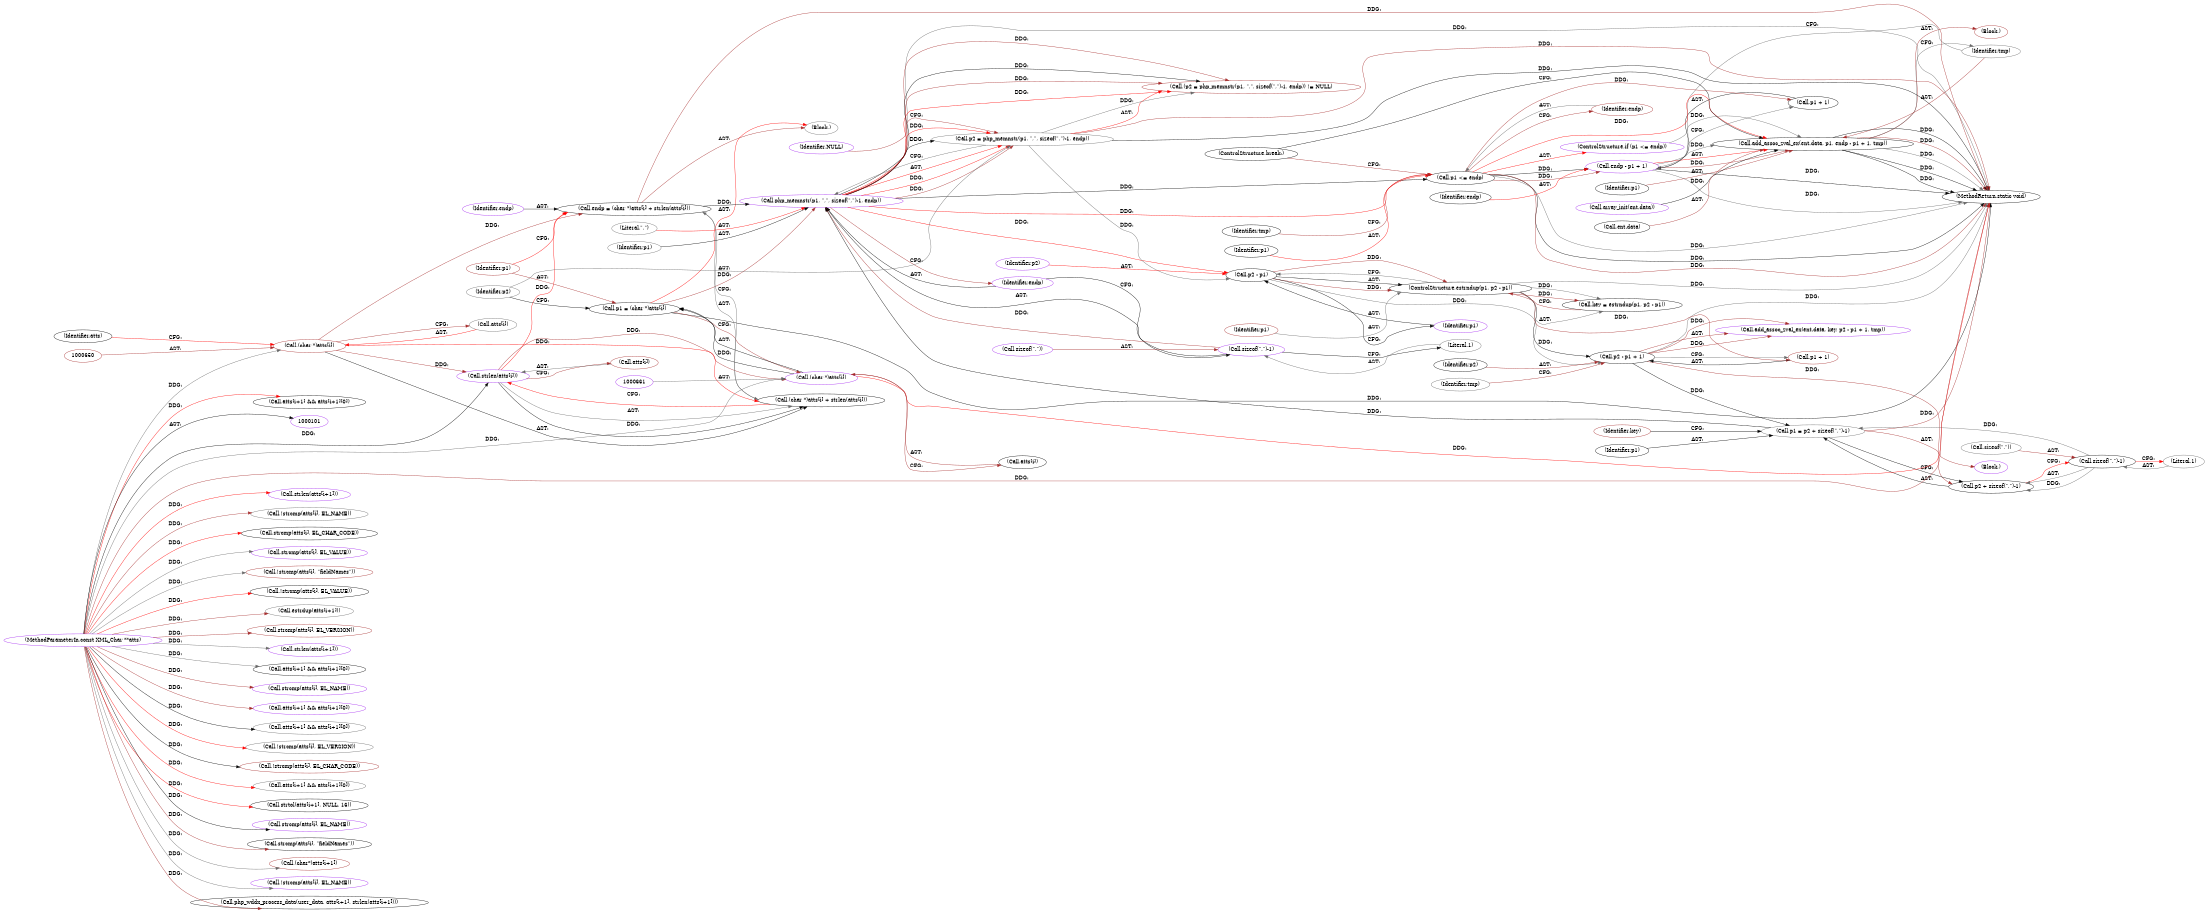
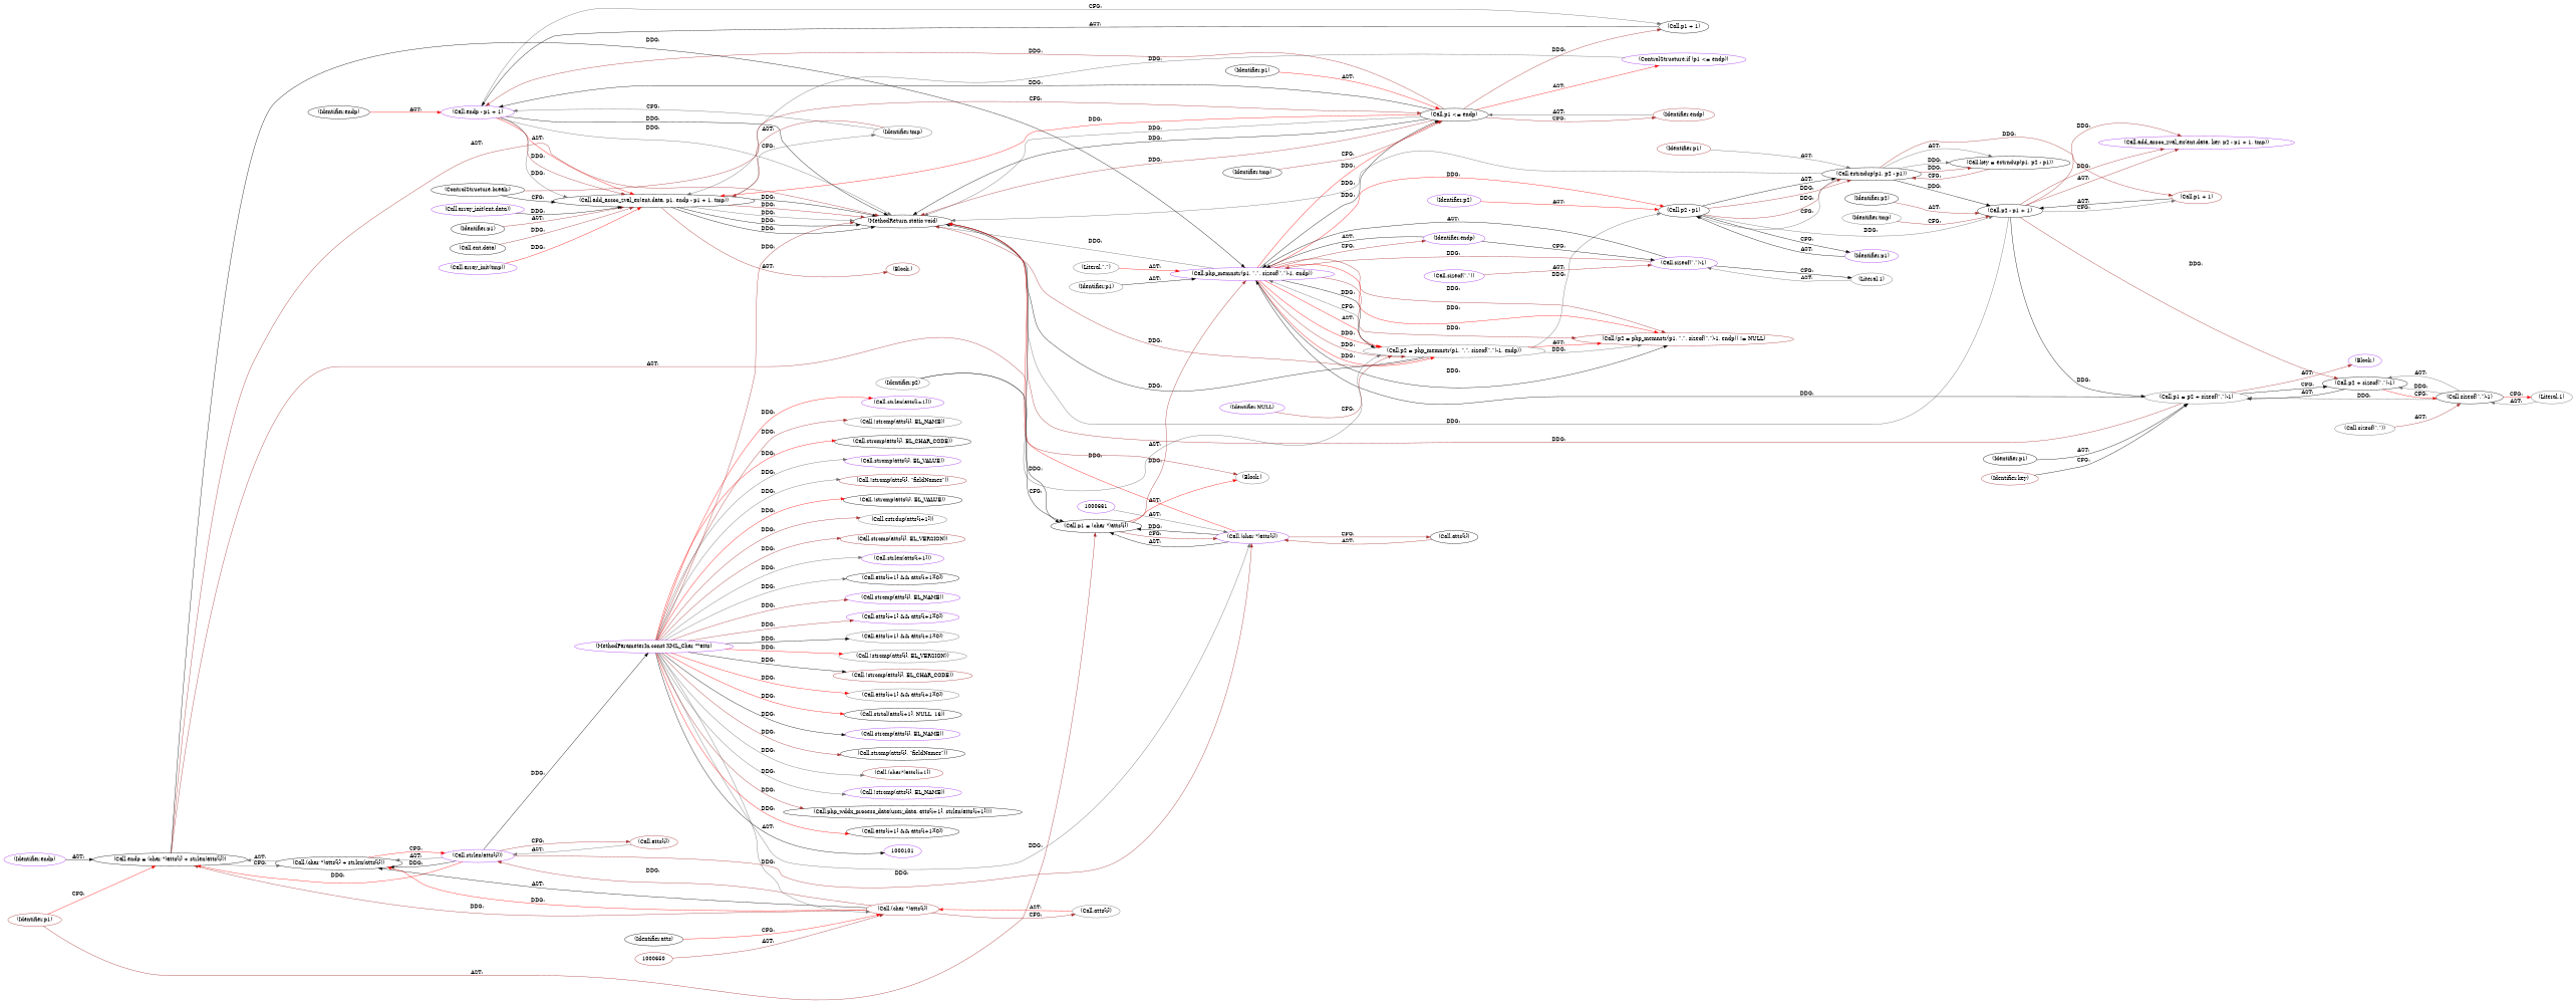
  digraph {
    rankdir=LR
    node [color=black]
    edge [color=brown]
    n1 [color=purple label="(Call,endp - p1 + 1)"]
    n2 [label="(Call,add_assoc_zval_ex(ent.data, p1, endp - p1 + 1, tmp))"]
    n3 [label="(Call,p1 + 1)"]
    n4 [label="(MethodReturn,static void)"]
    n5 [color=brown label="(Block,)"]
    n6 [color=gray40 label="(Identifier,tmp)"]
    n7 [label="(Call,p1 <= endp)"]
    n8 [color=purple label="(ControlStructure,if (p1 <= endp))"]
    n9 [color=brown label="(Identifier,endp)"]
    n10 [color=purple label="(Call,php_memnstr(p1, \",\", sizeof(\",\")-1, endp))"]
    n11 [label="(Call,p2 - p1)"]
    n12 [color=gray40 label="(Call,p2 = php_memnstr(p1, \",\", sizeof(\",\")-1, endp))"]
    n13 [color=purple label="(Identifier,endp)"]
    n14 [color=brown label="(Call,(p2 = php_memnstr(p1, \",\", sizeof(\",\")-1, endp)) != NULL)"]
    n15 [label="(Call,p2 - p1 + 1)"]
-   n16 [label="(ControlStructure,estrndup(p1, p2 - p1))"]
+   n16 [label="(Call,estrndup(p1, p2 - p1))"]
    n17 [color=purple label="(Identifier,p1)"]
    n18 [color=purple label="(Call,sizeof(\",\")-1)"]
    n19 [color=gray40 label="(Call,p1 = p2 + sizeof(\",\")-1)"]
    n20 [color=purple label="(Block,)"]
    n21 [label="(Call,p2 + sizeof(\",\")-1)"]
    n22 [label="(Call,sizeof(\",\")-1)"]
    n23 [color=purple label="(Call,add_assoc_zval_ex(ent.data, key, p2 - p1 + 1, tmp))"]
    n24 [color=brown label="(Call,p1 + 1)"]
    n25 [label="(Call,key = estrndup(p1, p2 - p1))"]
    n26 [color=gray40 label="(Literal,1)"]
    n27 [label="(Call,p1 = (char *)atts[i])"]
    n28 [color=purple label="(Call,(char *)atts[i])"]
    n29 [color=gray40 label="(Block,)"]
    n30 [label="(Call,atts[i])"]
    n31 [color=purple label="(Call,strlen(atts[i]))"]
    n32 [label="(Call,endp = (char *)atts[i] + strlen(atts[i]))"]
    n33 [color=brown label="(Call,atts[i])"]
    n34 [label="(Call,(char *)atts[i] + strlen(atts[i]))"]
    n35 [color=brown label="(Call,(char *)atts[i])"]
    n36 [color=gray40 label="(Call,atts[i])"]
    n37 [color=purple label="(MethodParameterIn,const XML_Char **atts)"]
    n38 [color=purple label="(Call,strlen(atts[i+1]))"]
    n39 [color=gray40 label="(Call,!strcmp(atts[i], EL_NAME))"]
    n40 [label="(Call,strcmp(atts[i], EL_CHAR_CODE))"]
    n41 [color=purple label="(Call,strcmp(atts[i], EL_VALUE))"]
    n42 [color=brown label="(Call,!strcmp(atts[i], \"fieldNames\"))"]
    n43 [label="(Call,!strcmp(atts[i], EL_VALUE))"]
    n44 [color=gray40 label="(Call,estrdup(atts[i+1]))"]
    n45 [color=brown label="(Call,strcmp(atts[i], EL_VERSION))"]
    n46 [color=purple label="(Call,strlen(atts[i+1]))"]
    n47 [label="(Call,atts[i+1] && atts[i+1][0])"]
    n48 [color=purple label="(Call,strcmp(atts[i], EL_NAME))"]
    n49 [color=purple label="(Call,atts[i+1] && atts[i+1][0])"]
    n50 [color=gray40 label="(Call,atts[i+1] && atts[i+1][0])"]
    n51 [color=gray40 label="(Call,!strcmp(atts[i], EL_VERSION))"]
    n52 [color=brown label="(Call,!strcmp(atts[i], EL_CHAR_CODE))"]
    n53 [color=gray40 label="(Call,atts[i+1] && atts[i+1][0])"]
    n54 [label="(Call,strtol(atts[i+1], NULL, 16))"]
    n55 [color=purple label="(Call,strcmp(atts[i], EL_NAME))"]
    n56 [label="(Call,strcmp(atts[i], \"fieldNames\"))"]
    n57 [color=brown label="(Call,(char*)atts[i+1])"]
    n58 [color=purple label="(Call,!strcmp(atts[i], EL_NAME))"]
    n59 [label="(Call,php_wddx_process_data(user_data, atts[i+1], strlen(atts[i+1])))"]
    n60 [label="(Call,atts[i+1] && atts[i+1][0])"]
    1000101 [color=purple]
    n62 [color=gray40 label="(Literal,1)"]
    n63 [color=gray40 label="(Literal,\",\")"]
    n64 [label="(Identifier,tmp)"]
    n65 [color=gray40 label="(Identifier,p1)"]
    n66 [label="(Identifier,p1)"]
    n67 [label="(Identifier,p2)"]
    n68 [label="(Identifier,atts)"]
    n69 [label="(Identifier,p1)"]
    n70 [label="(Identifier,endp)"]
    n71 [color=purple label="(Identifier,p2)"]
    n72 [label="(ControlStructure,break;)"]
+   n73 [color=purple label="(Call,array_init(tmp))"]
    n74 [color=purple label="(Identifier,endp)"]
    n75 [color=brown label="(Identifier,p1)"]
    n76 [color=gray40 label="(Identifier,tmp)"]
    n77 [color=purple label="(Identifier,NULL)"]
    n78 [color=purple label="(Call,array_init(ent.data))"]
    n79 [color=gray40 label="(Identifier,p2)"]
    n80 [label="(Identifier,p1)"]
    n81 [color=brown label="(Identifier,key)"]
    n82 [color=brown label="(Identifier,p1)"]
    n83 [color=gray40 label="(Call,sizeof(\",\"))"]
    n84 [label="(Call,ent.data)"]
    n85 [color=purple label="(Call,sizeof(\",\"))"]
    1000661 [color=purple]
    1000650 [color=brown]
    n1 -> n2 [color=red label="AST: "]
    n1 -> n2 [label="DDG: "]
    n1 -> n2 [color=gray40 label="DDG: "]
    n1 -> n3 [color=gray40 label="CFG: "]
    n1 -> n4 [color=black label="DDG: "]
    n1 -> n4 [color=gray40 label="DDG: "]
    n2 -> n4 [label="DDG: "]
    n2 -> n4 [color=gray40 label="DDG: "]
    n2 -> n4 [color=black label="DDG: "]
    n2 -> n4 [color=black label="DDG: "]
    n2 -> n4 [color=black label="DDG: "]
    n2 -> n5 [label="AST: "]
    n2 -> n6 [color=gray40 label="CFG: "]
    n3 -> n1 [color=black label="AST: "]
    n6 -> n1 [color=gray40 label="CFG: "]
    n6 -> n2 [label="AST: "]
    n7 -> n1 [label="DDG: "]
    n7 -> n1 [color=black label="DDG: "]
    n7 -> n2 [color=red label="DDG: "]
    n7 -> n3 [label="DDG: "]
    n7 -> n4 [color=gray40 label="DDG: "]
    n7 -> n4 [color=black label="DDG: "]
    n7 -> n4 [label="DDG: "]
    n7 -> n8 [color=red label="AST: "]
    n7 -> n9 [label="CFG: "]
    n8 -> n2 [color=gray40 label="DDG: "]
    n9 -> n7 [color=gray40 label="AST: "]
    n10 -> n4 [color=gray40 label="DDG: "]
    n10 -> n7 [color=red label="DDG: "]
    n10 -> n7 [color=black label="DDG: "]
    n10 -> n11 [color=red label="DDG: "]
    n10 -> n12 [color=red label="AST: "]
    n10 -> n12 [color=red label="DDG: "]
    n10 -> n12 [label="DDG: "]
    n10 -> n12 [color=red label="DDG: "]
    n10 -> n12 [color=black label="DDG: "]
    n10 -> n13 [label="CFG: "]
    n10 -> n14 [label="DDG: "]
    n10 -> n14 [color=red label="DDG: "]
    n10 -> n14 [label="DDG: "]
    n10 -> n14 [color=black label="DDG: "]
    n11 -> n15 [color=gray40 label="DDG: "]
    n11 -> n16 [color=black label="AST: "]
    n11 -> n16 [label="DDG: "]
    n11 -> n16 [label="DDG: "]
    n11 -> n17 [color=black label="CFG: "]
    n12 -> n4 [label="DDG: "]
    n12 -> n4 [color=black label="DDG: "]
    n12 -> n10 [color=gray40 label="CFG: "]
    n12 -> n11 [color=gray40 label="DDG: "]
    n12 -> n14 [color=red label="AST: "]
    n12 -> n14 [color=gray40 label="DDG: "]
    n13 -> n10 [color=black label="AST: "]
    n13 -> n18 [color=black label="CFG: "]
    n15 -> n4 [color=gray40 label="DDG: "]
    n15 -> n19 [color=black label="DDG: "]
    n15 -> n21 [label="DDG: "]
    n15 -> n23 [label="AST: "]
    n15 -> n23 [label="DDG: "]
    n15 -> n23 [label="DDG: "]
    n15 -> n24 [color=gray40 label="CFG: "]
    n16 -> n4 [color=gray40 label="DDG: "]
    n16 -> n11 [color=gray40 label="CFG: "]
    n16 -> n15 [color=black label="DDG: "]
    n16 -> n24 [label="DDG: "]
    n16 -> n25 [color=gray40 label="AST: "]
    n16 -> n25 [color=gray40 label="DDG: "]
    n16 -> n25 [label="DDG: "]
    n17 -> n11 [color=black label="AST: "]
    n18 -> n10 [color=black label="AST: "]
    n18 -> n10 [label="DDG: "]
    n18 -> n62 [color=black label="CFG: "]
    n19 -> n4 [label="DDG: "]
    n19 -> n10 [color=black label="DDG: "]
    n19 -> n20 [label="AST: "]
    n19 -> n21 [color=black label="CFG: "]
    n21 -> n19 [color=black label="AST: "]
    n21 -> n22 [color=red label="CFG: "]
    n22 -> n19 [color=gray40 label="DDG: "]
    n22 -> n21 [color=gray40 label="AST: "]
    n22 -> n21 [color=gray40 label="DDG: "]
    n22 -> n26 [color=red label="CFG: "]
    n24 -> n15 [color=black label="AST: "]
    n25 -> n16 [label="CFG: "]
    n26 -> n22 [color=gray40 label="AST: "]
-   n27 -> n4 [color=black label="DDG: "]
+   n4 -> n27 [color=black label="DDG: "]
    n27 -> n10 [label="DDG: "]
    n27 -> n28 [label="CFG: "]
    n27 -> n29 [color=red label="AST: "]
    n28 -> n4 [color=red label="DDG: "]
    n28 -> n27 [color=black label="AST: "]
    n28 -> n27 [color=black label="DDG: "]
    n28 -> n30 [label="CFG: "]
    n30 -> n28 [label="AST: "]
    n31 -> n28 [label="DDG: "]
    n31 -> n32 [color=red label="DDG: "]
    n31 -> n33 [label="CFG: "]
    n31 -> n34 [color=gray40 label="AST: "]
    n31 -> n34 [color=black label="DDG: "]
-   n32 -> n4 [label="DDG: "]
+   n32 -> n4 [label="AST: "]
    n32 -> n10 [color=black label="DDG: "]
    n32 -> n29 [label="AST: "]
    n32 -> n34 [color=gray40 label="CFG: "]
    n33 -> n31 [color=gray40 label="AST: "]
    n34 -> n31 [color=red label="CFG: "]
    n34 -> n32 [color=gray40 label="AST: "]
    n35 -> n31 [label="DDG: "]
    n35 -> n32 [label="DDG: "]
    n35 -> n34 [color=black label="AST: "]
    n35 -> n34 [color=red label="DDG: "]
    n35 -> n36 [label="CFG: "]
    n36 -> n35 [color=red label="AST: "]
    n37 -> n4 [label="DDG: "]
    n37 -> n28 [color=gray40 label="DDG: "]
-   n37 -> n31 [color=black label="DDG: "]
+   n31 -> n37 [color=black label="DDG: "]
    n37 -> n35 [color=gray40 label="DDG: "]
    n37 -> n38 [color=red label="DDG: "]
    n37 -> n39 [label="DDG: "]
    n37 -> n40 [color=red label="DDG: "]
    n37 -> n41 [color=gray40 label="DDG: "]
    n37 -> n42 [color=gray40 label="DDG: "]
    n37 -> n43 [color=red label="DDG: "]
    n37 -> n44 [label="DDG: "]
    n37 -> n45 [label="DDG: "]
    n37 -> n46 [color=gray40 label="DDG: "]
    n37 -> n47 [color=gray40 label="DDG: "]
    n37 -> n48 [label="DDG: "]
    n37 -> n49 [label="DDG: "]
    n37 -> n50 [color=black label="DDG: "]
    n37 -> n51 [color=red label="DDG: "]
    n37 -> n52 [color=black label="DDG: "]
    n37 -> n53 [color=red label="DDG: "]
    n37 -> n54 [color=red label="DDG: "]
    n37 -> n55 [color=black label="DDG: "]
    n37 -> n56 [label="DDG: "]
    n37 -> n57 [color=gray40 label="DDG: "]
    n37 -> n58 [color=gray40 label="DDG: "]
    n37 -> n59 [label="DDG: "]
    n37 -> n60 [color=red label="DDG: "]
    n37 -> 1000101 [color=black label="AST: "]
    n62 -> n18 [color=gray40 label="AST: "]
    n63 -> n10 [color=red label="AST: "]
    n64 -> n7 [label="CFG: "]
    n65 -> n10 [color=black label="AST: "]
    n66 -> n2 [label="AST: "]
    n67 -> n15 [label="AST: "]
    n68 -> n35 [color=red label="CFG: "]
    n69 -> n7 [color=red label="AST: "]
    n70 -> n1 [color=red label="AST: "]
    n71 -> n11 [color=red label="AST: "]
    n72 -> n2 [color=black label="CFG: "]
    n72 -> n7 [label="CFG: "]
+   n73 -> n2 [color=red label="DDG: "]
    n74 -> n32 [color=black label="AST: "]
    n75 -> n27 [label="AST: "]
    n75 -> n32 [color=red label="CFG: "]
    n76 -> n15 [label="CFG: "]
    n77 -> n12 [label="CFG: "]
    n78 -> n2 [color=black label="DDG: "]
    n79 -> n12 [color=gray40 label="AST: "]
    n79 -> n27 [color=black label="CFG: "]
    n80 -> n19 [color=black label="AST: "]
    n81 -> n19 [color=black label="CFG: "]
    n82 -> n16 [color=gray40 label="AST: "]
    n83 -> n22 [label="AST: "]
-   n84 -> n2 [label="AST: "]
+   n84 -> n2 [label="DDG: "]
    n85 -> n18 [label="AST: "]
    1000661 -> n28 [color=gray40 label="AST: "]
    1000650 -> n35 [label="AST: "]
  }
